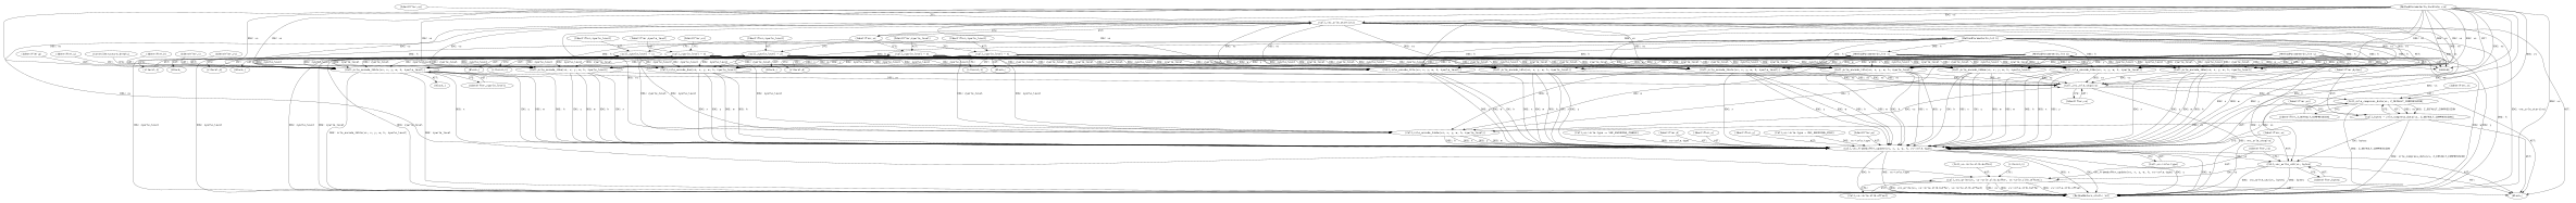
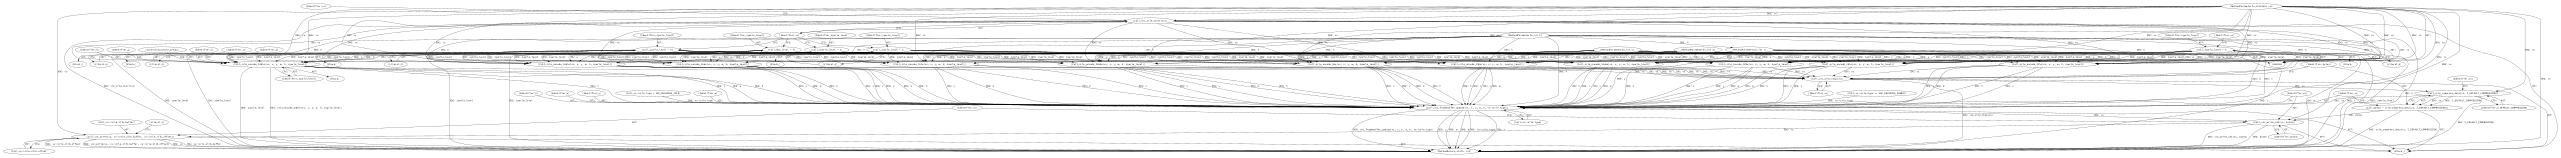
  digraph {
    fontname="Source Code Pro"
    node [fontname="Source Code Pro"]
    edge [fontname="Source Code Pro"]
    n1 [label="(Call,zrle_encode_24ble(vs, x, y, w, h, zywrle_level))"]
    n2 [label="(Call,vnc_zrle_stop(vs))"]
    n3 [label="(Call,vnc_framebuffer_update(vs, x, y, w, h, vs->zrle.type))"]
    n4 [label="(Identifier,zywrle_level)"]
    n5 [label="(Block,)"]
    n6 [label="(MethodReturn,static int)"]
    n7 [label="(Block,)"]
    n8 [label="(Call,zrle_compress_data(vs, Z_DEFAULT_COMPRESSION))"]
    n9 [label="(Identifier,vs)"]
    n10 [label="(Call,vnc_write_u32(vs, bytes))"]
    n11 [label="(Call,vs->zrle.type)"]
    n12 [label="(Call,vnc_zrle_start(vs))"]
    n13 [label="(Call,zrle_encode_32be(vs, x, y, w, h, zywrle_level))"]
    n14 [label="(Call,zrle_encode_15le(vs, x, y, w, h, zywrle_level))"]
    n15 [label="(Call,zrle_encode_8ne(vs, x, y, w, h, zywrle_level))"]
    n16 [label="(Call,zrle_encode_32le(vs, x, y, w, h, zywrle_level))"]
    n17 [label="(Call,zrle_encode_16le(vs, x, y, w, h, zywrle_level))"]
    n18 [label="(Identifier,vs)"]
    n19 [label="(Call,zrle_encode_24ale(vs, x, y, w, h, zywrle_level))"]
    n20 [label="(Call,zrle_encode_24abe(vs, x, y, w, h, zywrle_level))"]
    n21 [label="(Call,zrle_encode_24bbe(vs, x, y, w, h, zywrle_level))"]
    n22 [label="(Call,zrle_encode_16be(vs, x, y, w, h, zywrle_level))"]
    n23 [label="(Call,zrle_encode_15be(vs, x, y, w, h, zywrle_level))"]
-   n24 [label="(Call,zywrle_level = 3)"]
+   n24 [label="(Call,bbe_level = 3)"]
    n25 [label="(Call,zywrle_level = 2)"]
    n26 [label="(Call,zywrle_level = 1)"]
    n27 [label="(Call,zywrle_level = 0)"]
    n28 [label="(MethodParameterIn,VncState *vs)"]
    n29 [label="(Call,vnc_write(vs, vs->zrle.zlib.buffer, vs->zrle.zlib.offset))"]
    1000100
    n31 [label="(Call,bytes = zrle_compress_data(vs, Z_DEFAULT_COMPRESSION))"]
    n32 [label="(Identifier,Z_DEFAULT_COMPRESSION)"]
    n33 [label="(Identifier,bytes)"]
    n34 [label="(Call,vs->zrle.zlib.offset)"]
    n35 [label="(MethodParameterIn,int x)"]
    n36 [label="(MethodParameterIn,int y)"]
    n37 [label="(MethodParameterIn,int w)"]
    n38 [label="(MethodParameterIn,int h)"]
    n39 [label="(Literal,3)"]
    n40 [label="(Block,)"]
    n41 [label="(Block,)"]
    n42 [label="(Literal,2)"]
    n43 [label="(Literal,1)"]
    n44 [label="(Block,)"]
    n45 [label="(Block,)"]
    n46 [label="(Literal,0)"]
    n47 [label="(Call,zywrle_level = 0)"]
    n48 [label="(Literal,0)"]
    n49 [label="(Block,)"]
    n50 [label="(Identifier,zywrle_level)"]
    n51 [label="(Identifier,w)"]
    n52 [label="(Identifier,y)"]
    n53 [label="(Identifier,vs)"]
    n54 [label="(ControlStructure,break;)"]
    n55 [label="(Identifier,vs)"]
    n56 [label="(Identifier,vs)"]
    n57 [label="(Literal,1)"]
    n58 [label="(Call,vs->zrle.zlib.buffer)"]
    n59 [label="(Identifier,zywrle_level)"]
    n60 [label="(Identifier,zywrle_level)"]
    n61 [label="(Identifier,zywrle_level)"]
    n62 [label="(Call,vs->zrle.type == VNC_ENCODING_ZYWRLE)"]
    n63 [label="(Identifier,h)"]
    n64 [label="(Identifier,x)"]
    n65 [label="(Identifier,vs)"]
    n66 [label="(Identifier,vs)"]
    n67 [label="(Identifier,zywrle_level)"]
    n68 [label="(Identifier,h)"]
    n69 [label="(Identifier,x)"]
    n70 [label="(Identifier,vs)"]
    n71 [label="(Identifier,y)"]
    n72 [label="(Call,vs->zrle.type = VNC_ENCODING_ZRLE)"]
    n73 [label="(Identifier,bytes)"]
    n74 [label="(Identifier,w)"]
    n75 [label="(Identifier,vs)"]
    n1 -> n2 [label="DDG: vs"]
    n1 -> n3 [label="DDG: x"]
    n1 -> n3 [label="DDG: y"]
    n1 -> n3 [label="DDG: w"]
    n1 -> n3 [label="DDG: h"]
    n1 -> n4 [label="CFG: "]
    n1 -> n5 [label="AST: "]
    n1 -> n6 [label="DDG: zrle_encode_24ble(vs, x, y, w, h, zywrle_level)"]
    n1 -> n6 [label="DDG: zywrle_level"]
    n2 -> n6 [label="DDG: vnc_zrle_stop(vs)"]
    n2 -> n7 [label="AST: "]
    n2 -> n8 [label="DDG: vs"]
    n2 -> n9 [label="CFG: "]
    n3 -> n6 [label="DDG: w"]
    n3 -> n6 [label="DDG: h"]
    n3 -> n6 [label="DDG: vs->zrle.type"]
    n3 -> n6 [label="DDG: x"]
    n3 -> n6 [label="DDG: vnc_framebuffer_update(vs, x, y, w, h, vs->zrle.type)"]
    n3 -> n6 [label="DDG: y"]
    n3 -> n7 [label="AST: "]
    n3 -> n10 [label="DDG: vs"]
    n3 -> n11 [label="CFG: "]
    n4 -> n1 [label="AST: "]
    n8 -> n3 [label="DDG: vs"]
    n8 -> n6 [label="DDG: Z_DEFAULT_COMPRESSION"]
    n8 -> n31 [label="AST: "]
    n8 -> n31 [label="DDG: vs"]
    n8 -> n31 [label="DDG: Z_DEFAULT_COMPRESSION"]
    n8 -> n32 [label="CFG: "]
    n9 -> n2 [label="AST: "]
    n10 -> n6 [label="DDG: vnc_write_u32(vs, bytes)"]
    n10 -> n6 [label="DDG: bytes"]
    n10 -> n7 [label="AST: "]
    n10 -> n29 [label="DDG: vs"]
    n10 -> n33 [label="CFG: "]
    n11 -> n3 [label="AST: "]
    n12 -> n1 [label="DDG: vs"]
    n12 -> n2 [label="DDG: vs"]
    n12 -> n6 [label="DDG: vnc_zrle_start(vs)"]
    n12 -> n7 [label="AST: "]
    n12 -> n13 [label="DDG: vs"]
    n12 -> n14 [label="DDG: vs"]
    n12 -> n15 [label="DDG: vs"]
    n12 -> n16 [label="DDG: vs"]
    n12 -> n17 [label="DDG: vs"]
    n12 -> n18 [label="CFG: "]
    n12 -> n19 [label="DDG: vs"]
    n12 -> n20 [label="DDG: vs"]
    n12 -> n21 [label="DDG: vs"]
    n12 -> n22 [label="DDG: vs"]
    n12 -> n23 [label="DDG: vs"]
    n13 -> n2 [label="DDG: vs"]
    n13 -> n3 [label="DDG: x"]
    n13 -> n3 [label="DDG: y"]
    n13 -> n3 [label="DDG: w"]
    n13 -> n3 [label="DDG: h"]
    n14 -> n2 [label="DDG: vs"]
    n14 -> n3 [label="DDG: x"]
    n14 -> n3 [label="DDG: y"]
    n14 -> n3 [label="DDG: w"]
    n14 -> n3 [label="DDG: h"]
    n15 -> n2 [label="DDG: vs"]
    n15 -> n3 [label="DDG: x"]
    n15 -> n3 [label="DDG: y"]
    n15 -> n3 [label="DDG: w"]
    n15 -> n3 [label="DDG: h"]
    n16 -> n2 [label="DDG: vs"]
    n16 -> n3 [label="DDG: x"]
    n16 -> n3 [label="DDG: y"]
    n16 -> n3 [label="DDG: w"]
    n16 -> n3 [label="DDG: h"]
    n17 -> n2 [label="DDG: vs"]
    n17 -> n3 [label="DDG: x"]
    n17 -> n3 [label="DDG: y"]
    n17 -> n3 [label="DDG: w"]
    n17 -> n3 [label="DDG: h"]
    n18 -> n12 [label="AST: "]
    n18 -> n24 [label="CFG: "]
    n18 -> n25 [label="CFG: "]
    n18 -> n26 [label="CFG: "]
    n18 -> n27 [label="CFG: "]
    n19 -> n2 [label="DDG: vs"]
    n19 -> n3 [label="DDG: x"]
    n19 -> n3 [label="DDG: y"]
    n19 -> n3 [label="DDG: w"]
    n19 -> n3 [label="DDG: h"]
    n20 -> n2 [label="DDG: vs"]
    n20 -> n3 [label="DDG: x"]
    n20 -> n3 [label="DDG: y"]
    n20 -> n3 [label="DDG: w"]
    n20 -> n3 [label="DDG: h"]
    n21 -> n2 [label="DDG: vs"]
    n21 -> n3 [label="DDG: x"]
    n21 -> n3 [label="DDG: y"]
    n21 -> n3 [label="DDG: w"]
    n21 -> n3 [label="DDG: h"]
    n22 -> n2 [label="DDG: vs"]
    n22 -> n3 [label="DDG: x"]
    n22 -> n3 [label="DDG: y"]
    n22 -> n3 [label="DDG: w"]
    n22 -> n3 [label="DDG: h"]
    n23 -> n2 [label="DDG: vs"]
    n23 -> n3 [label="DDG: x"]
    n23 -> n3 [label="DDG: y"]
    n23 -> n3 [label="DDG: w"]
    n23 -> n3 [label="DDG: h"]
    n24 -> n1 [label="DDG: zywrle_level"]
    n24 -> n6 [label="DDG: zywrle_level"]
    n24 -> n13 [label="DDG: zywrle_level"]
    n24 -> n14 [label="DDG: zywrle_level"]
    n24 -> n15 [label="DDG: zywrle_level"]
    n24 -> n16 [label="DDG: zywrle_level"]
    n24 -> n17 [label="DDG: zywrle_level"]
    n24 -> n19 [label="DDG: zywrle_level"]
    n24 -> n20 [label="DDG: zywrle_level"]
    n24 -> n21 [label="DDG: zywrle_level"]
    n24 -> n22 [label="DDG: zywrle_level"]
    n24 -> n23 [label="DDG: zywrle_level"]
    n24 -> n39 [label="CFG: "]
    n24 -> n40 [label="AST: "]
    n25 -> n1 [label="DDG: zywrle_level"]
    n25 -> n6 [label="DDG: zywrle_level"]
    n25 -> n13 [label="DDG: zywrle_level"]
    n25 -> n14 [label="DDG: zywrle_level"]
    n25 -> n15 [label="DDG: zywrle_level"]
    n25 -> n16 [label="DDG: zywrle_level"]
    n25 -> n17 [label="DDG: zywrle_level"]
    n25 -> n19 [label="DDG: zywrle_level"]
    n25 -> n20 [label="DDG: zywrle_level"]
    n25 -> n21 [label="DDG: zywrle_level"]
    n25 -> n22 [label="DDG: zywrle_level"]
    n25 -> n23 [label="DDG: zywrle_level"]
    n25 -> n41 [label="AST: "]
    n25 -> n42 [label="CFG: "]
    n26 -> n1 [label="DDG: zywrle_level"]
    n26 -> n6 [label="DDG: zywrle_level"]
    n26 -> n13 [label="DDG: zywrle_level"]
    n26 -> n14 [label="DDG: zywrle_level"]
    n26 -> n15 [label="DDG: zywrle_level"]
    n26 -> n16 [label="DDG: zywrle_level"]
    n26 -> n17 [label="DDG: zywrle_level"]
    n26 -> n19 [label="DDG: zywrle_level"]
    n26 -> n20 [label="DDG: zywrle_level"]
    n26 -> n21 [label="DDG: zywrle_level"]
    n26 -> n22 [label="DDG: zywrle_level"]
    n26 -> n23 [label="DDG: zywrle_level"]
    n26 -> n43 [label="CFG: "]
    n26 -> n44 [label="AST: "]
    n27 -> n1 [label="DDG: zywrle_level"]
    n27 -> n6 [label="DDG: zywrle_level"]
    n27 -> n13 [label="DDG: zywrle_level"]
    n27 -> n14 [label="DDG: zywrle_level"]
    n27 -> n15 [label="DDG: zywrle_level"]
    n27 -> n16 [label="DDG: zywrle_level"]
    n27 -> n17 [label="DDG: zywrle_level"]
    n27 -> n19 [label="DDG: zywrle_level"]
    n27 -> n20 [label="DDG: zywrle_level"]
    n27 -> n21 [label="DDG: zywrle_level"]
    n27 -> n22 [label="DDG: zywrle_level"]
    n27 -> n23 [label="DDG: zywrle_level"]
    n27 -> n45 [label="AST: "]
    n27 -> n46 [label="CFG: "]
    n28 -> n1 [label="DDG: vs"]
    n28 -> n2 [label="DDG: vs"]
    n28 -> n3 [label="DDG: vs"]
    n28 -> n6 [label="DDG: vs"]
    n28 -> n8 [label="DDG: vs"]
    n28 -> n10 [label="DDG: vs"]
    n28 -> n12 [label="DDG: vs"]
    n28 -> n13 [label="DDG: vs"]
    n28 -> n14 [label="DDG: vs"]
    n28 -> n15 [label="DDG: vs"]
    n28 -> n16 [label="DDG: vs"]
    n28 -> n17 [label="DDG: vs"]
    n28 -> n19 [label="DDG: vs"]
-   n31 -> n20 [label="DDG: vs"]
+   n28 -> n20 [label="DDG: vs"]
    n28 -> n21 [label="DDG: vs"]
    n28 -> n22 [label="DDG: vs"]
    n28 -> n23 [label="DDG: vs"]
    n28 -> n29 [label="DDG: vs"]
    n28 -> 1000100 [label="AST: "]
    n29 -> n6 [label="DDG: vs->zrle.zlib.offset"]
    n29 -> n6 [label="DDG: vnc_write(vs, vs->zrle.zlib.buffer, vs->zrle.zlib.offset)"]
    n29 -> n6 [label="DDG: vs"]
    n29 -> n6 [label="DDG: vs->zrle.zlib.buffer"]
    n29 -> n7 [label="AST: "]
    n29 -> n34 [label="CFG: "]
    n31 -> n6 [label="DDG: zrle_compress_data(vs, Z_DEFAULT_COMPRESSION)"]
    n31 -> n7 [label="AST: "]
    n31 -> n8 [label="CFG: "]
    n31 -> n10 [label="DDG: bytes"]
    n32 -> n8 [label="AST: "]
    n33 -> n10 [label="AST: "]
    n34 -> n29 [label="AST: "]
    n35 -> n1 [label="DDG: x"]
    n35 -> n3 [label="DDG: x"]
    n35 -> n6 [label="DDG: x"]
    n35 -> n13 [label="DDG: x"]
    n35 -> n14 [label="DDG: x"]
    n35 -> n15 [label="DDG: x"]
    n35 -> n16 [label="DDG: x"]
    n35 -> n17 [label="DDG: x"]
    n35 -> n19 [label="DDG: x"]
    n35 -> n20 [label="DDG: x"]
    n35 -> n21 [label="DDG: x"]
    n35 -> n22 [label="DDG: x"]
    n35 -> n23 [label="DDG: x"]
    n35 -> 1000100 [label="AST: "]
    n36 -> n1 [label="DDG: y"]
    n36 -> n3 [label="DDG: y"]
    n36 -> n6 [label="DDG: y"]
    n36 -> n13 [label="DDG: y"]
    n36 -> n14 [label="DDG: y"]
    n36 -> n15 [label="DDG: y"]
    n36 -> n16 [label="DDG: y"]
    n36 -> n17 [label="DDG: y"]
    n36 -> n19 [label="DDG: y"]
    n36 -> n20 [label="DDG: y"]
    n36 -> n21 [label="DDG: y"]
    n36 -> n22 [label="DDG: y"]
    n36 -> n23 [label="DDG: y"]
    n36 -> 1000100 [label="AST: "]
    n37 -> n1 [label="DDG: w"]
    n37 -> n3 [label="DDG: w"]
    n37 -> n6 [label="DDG: w"]
    n37 -> n13 [label="DDG: w"]
    n37 -> n14 [label="DDG: w"]
    n37 -> n15 [label="DDG: w"]
    n37 -> n16 [label="DDG: w"]
    n37 -> n17 [label="DDG: w"]
    n37 -> n19 [label="DDG: w"]
    n37 -> n20 [label="DDG: w"]
    n37 -> n21 [label="DDG: w"]
    n37 -> n22 [label="DDG: w"]
    n37 -> n23 [label="DDG: w"]
    n37 -> 1000100 [label="AST: "]
    n38 -> n1 [label="DDG: h"]
    n38 -> n3 [label="DDG: h"]
    n38 -> n6 [label="DDG: h"]
    n38 -> n13 [label="DDG: h"]
    n38 -> n14 [label="DDG: h"]
    n38 -> n15 [label="DDG: h"]
    n38 -> n16 [label="DDG: h"]
    n38 -> n17 [label="DDG: h"]
    n38 -> n19 [label="DDG: h"]
    n38 -> n21 [label="DDG: h"]
    n38 -> n22 [label="DDG: h"]
    n38 -> n23 [label="DDG: h"]
    n38 -> 1000100 [label="AST: "]
    n38 -> n35 [label="DDG: h"]
    n39 -> n24 [label="AST: "]
    n42 -> n25 [label="AST: "]
    n43 -> n26 [label="AST: "]
    n46 -> n27 [label="AST: "]
    n47 -> n1 [label="DDG: zywrle_level"]
    n47 -> n6 [label="DDG: zywrle_level"]
    n47 -> n13 [label="DDG: zywrle_level"]
    n47 -> n14 [label="DDG: zywrle_level"]
    n47 -> n15 [label="DDG: zywrle_level"]
    n47 -> n16 [label="DDG: zywrle_level"]
    n47 -> n17 [label="DDG: zywrle_level"]
    n47 -> n19 [label="DDG: zywrle_level"]
    n47 -> n20 [label="DDG: zywrle_level"]
    n47 -> n21 [label="DDG: zywrle_level"]
    n47 -> n22 [label="DDG: zywrle_level"]
    n47 -> n23 [label="DDG: zywrle_level"]
    n47 -> n48 [label="CFG: "]
    n47 -> n49 [label="AST: "]
    n48 -> n47 [label="AST: "]
    n50 -> n26 [label="AST: "]
    n51 -> n1 [label="AST: "]
    n52 -> n1 [label="AST: "]
    n53 -> n12 [label="CFG: "]
    n54 -> n1 [label="CFG: "]
    n55 -> n47 [label="CFG: "]
    n56 -> n3 [label="CFG: "]
    n56 -> n10 [label="AST: "]
    n57 -> n29 [label="CFG: "]
    n58 -> n29 [label="AST: "]
    n59 -> n24 [label="AST: "]
    n60 -> n25 [label="AST: "]
    n61 -> n47 [label="AST: "]
    n62 -> n3 [label="DDG: vs->zrle.type"]
    n63 -> n1 [label="AST: "]
    n64 -> n1 [label="AST: "]
    n65 -> n10 [label="CFG: "]
    n65 -> n29 [label="AST: "]
    n66 -> n1 [label="AST: "]
    n67 -> n27 [label="AST: "]
    n68 -> n3 [label="AST: "]
    n69 -> n3 [label="AST: "]
    n70 -> n3 [label="AST: "]
    n70 -> n31 [label="CFG: "]
    n71 -> n3 [label="AST: "]
    n72 -> n3 [label="DDG: vs->zrle.type"]
    n73 -> n2 [label="CFG: "]
    n73 -> n31 [label="AST: "]
    n74 -> n3 [label="AST: "]
    n75 -> n8 [label="AST: "]
  }
